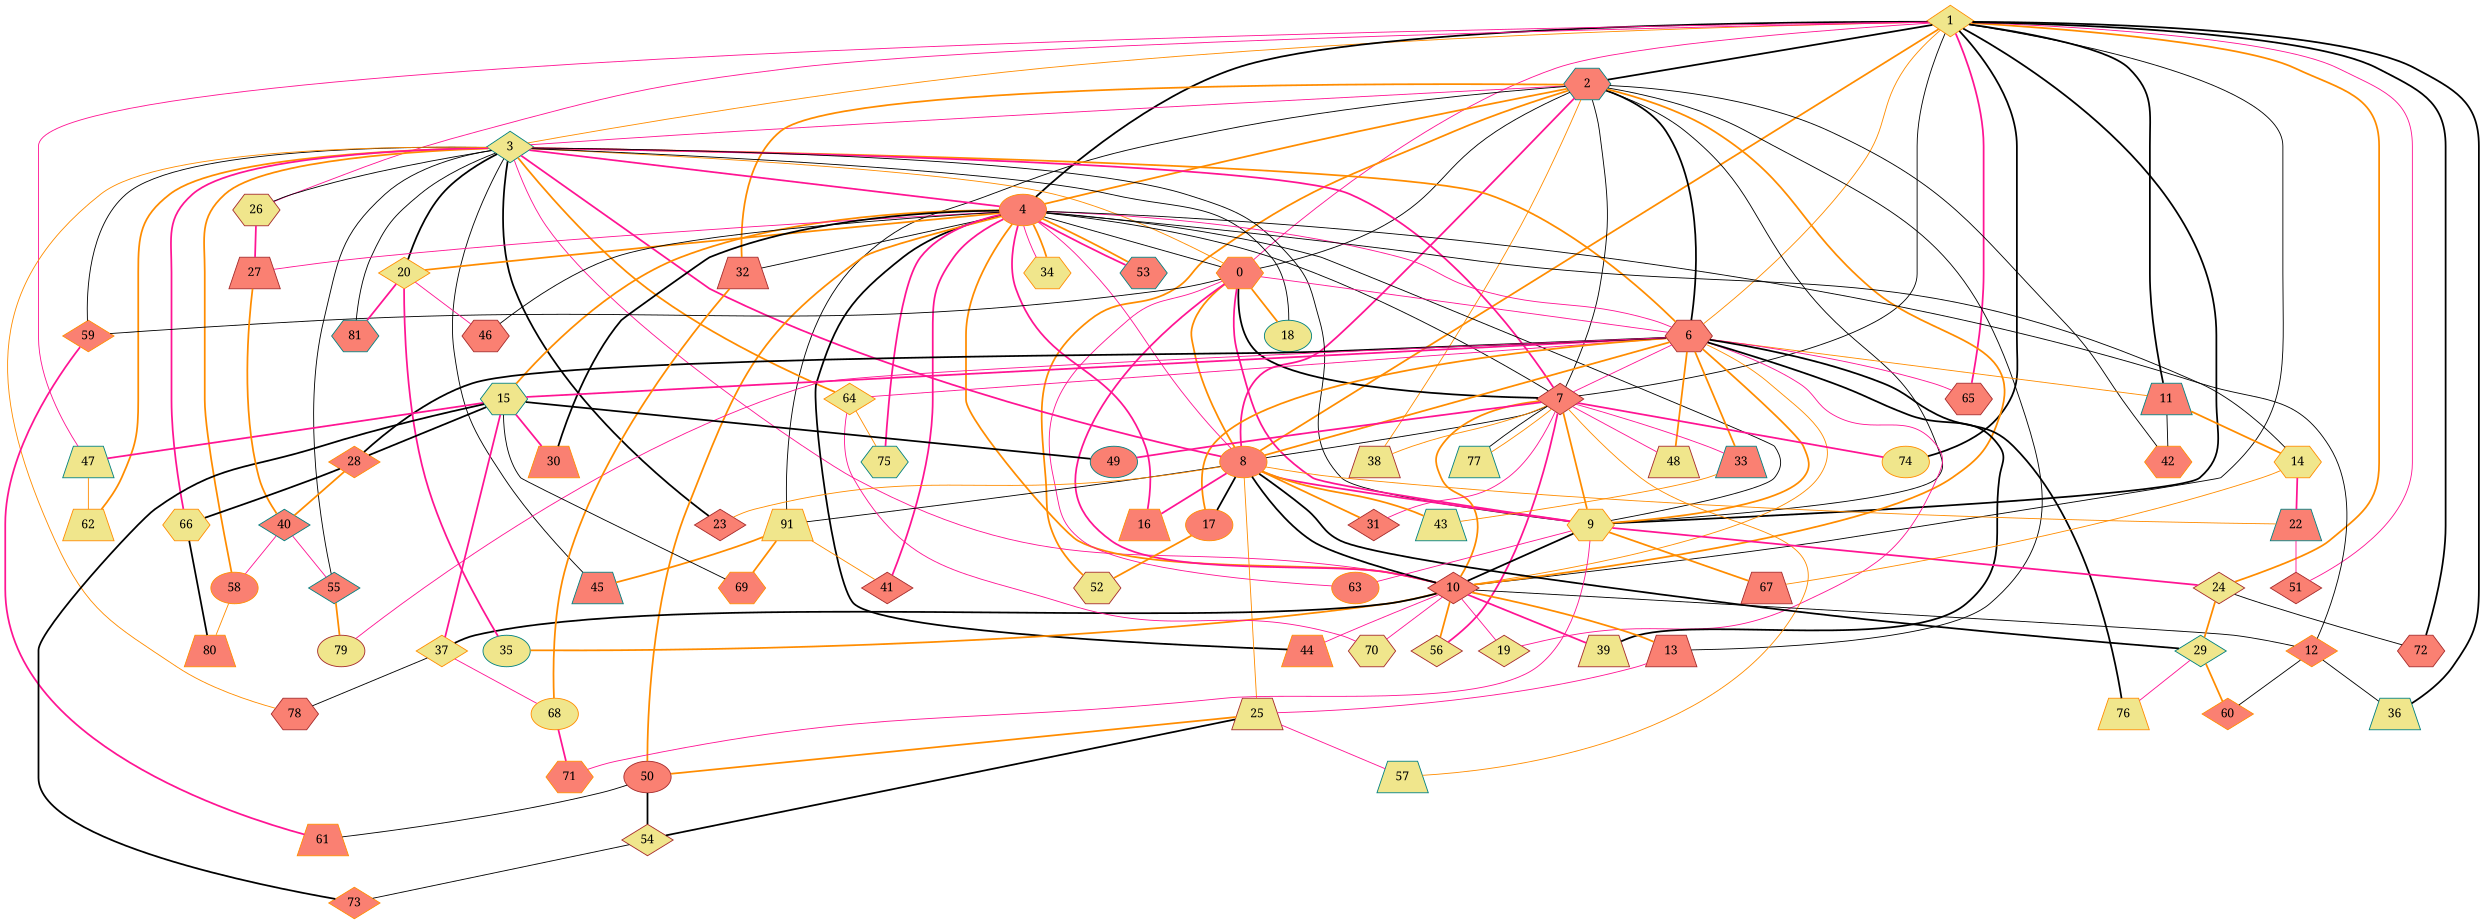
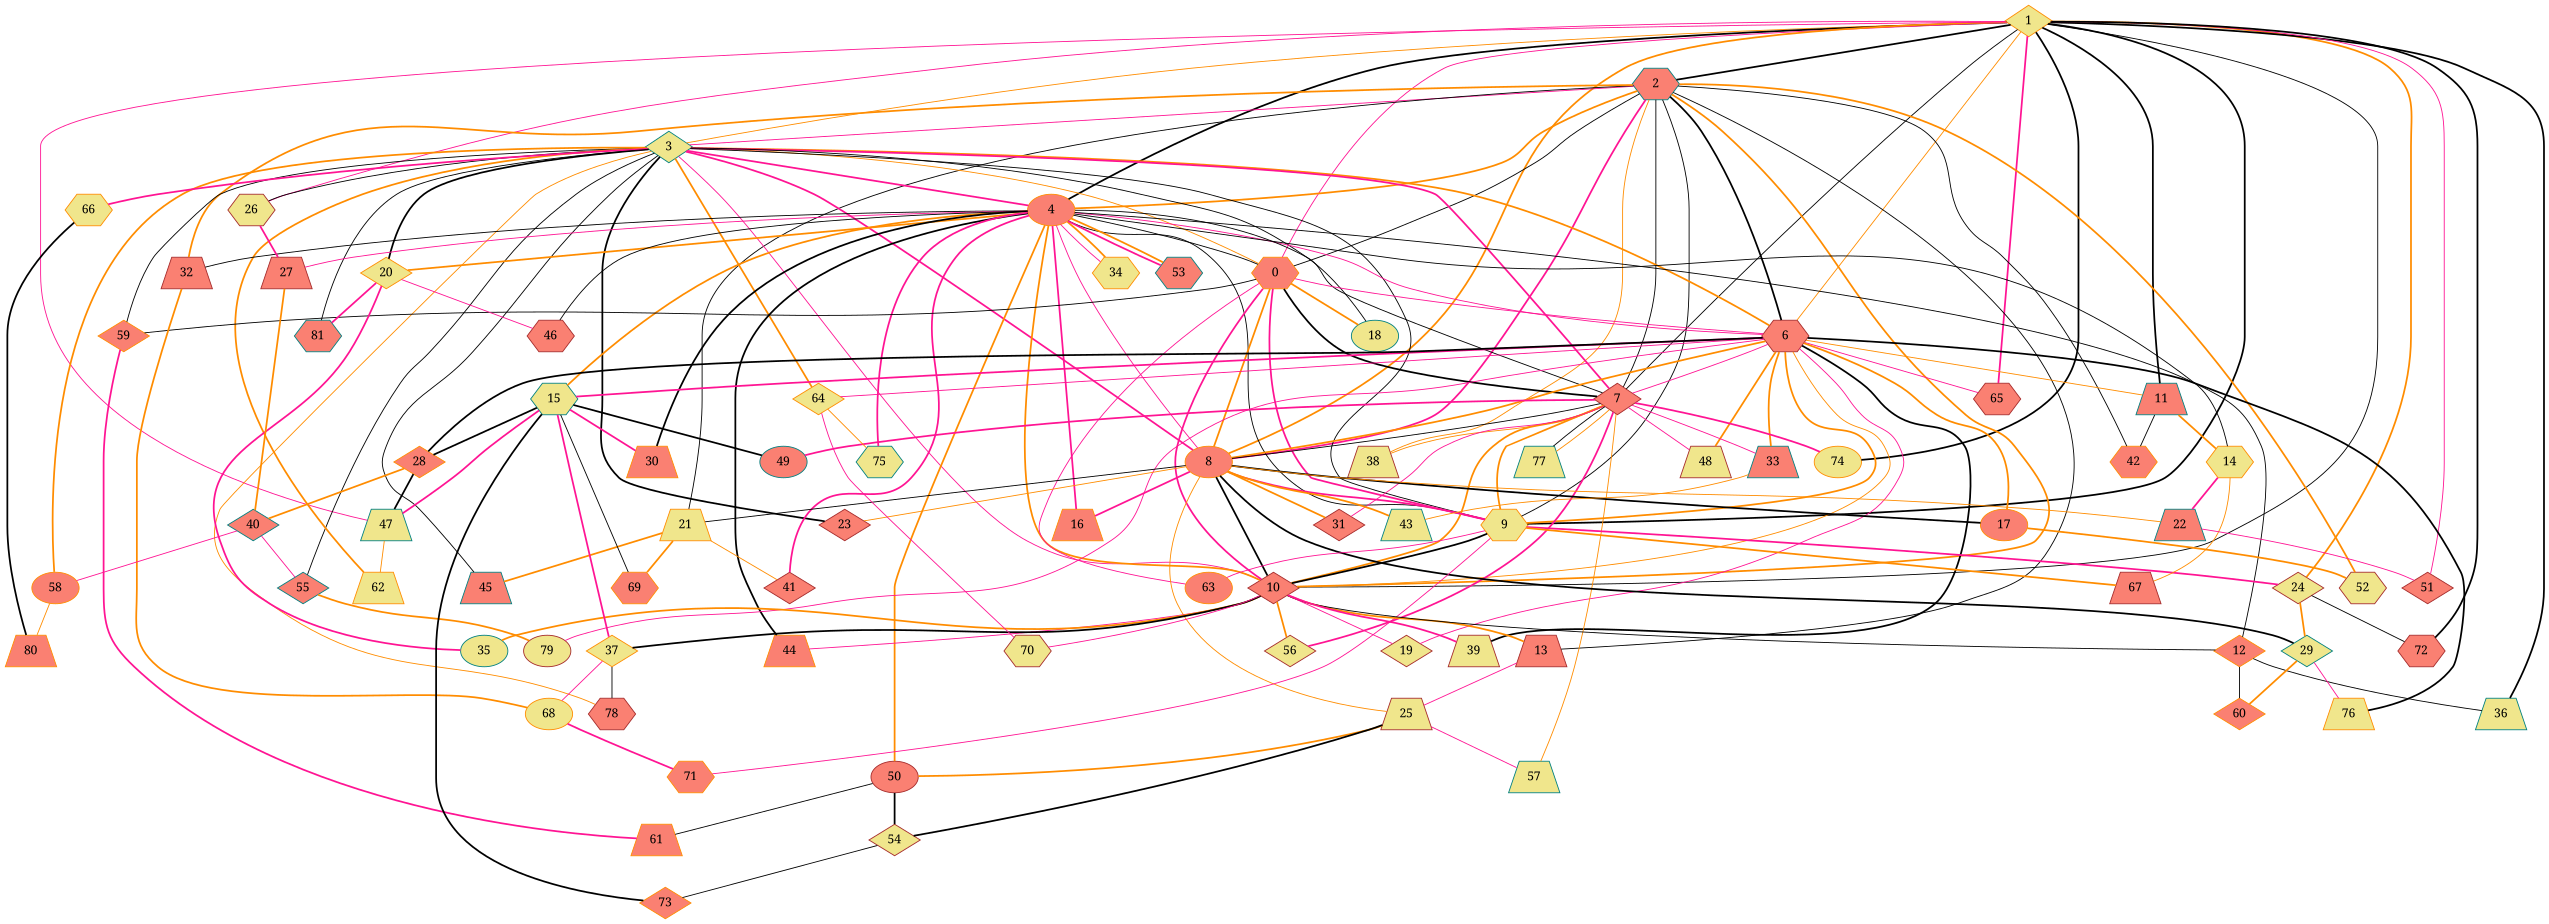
  graph {
    fontname="Noto Serif"
    node [color=darkorange fillcolor=salmon fontname="Noto Serif" shape=trapezium style=filled]
    edge [color=black fontname="Noto Serif" style=bold]
    1 [fillcolor=khaki shape=diamond]
    2 [color=teal shape=hexagon]
    3 [color=teal fillcolor=khaki shape=diamond]
    4 [shape=ellipse]
    n5 [label=0 shape=hexagon]
    6 [color=brown shape=hexagon]
    7 [color=brown shape=diamond]
    8 [shape=ellipse]
    9 [fillcolor=khaki shape=hexagon]
    10 [color=brown shape=diamond]
    11 [color=teal]
    24 [color=brown fillcolor=khaki shape=diamond]
    26 [color=brown fillcolor=khaki shape=hexagon]
    36 [color=teal fillcolor=khaki]
    47 [color=teal fillcolor=khaki]
    51 [color=brown shape=diamond]
    65 [color=brown shape=hexagon]
    72 [color=brown shape=hexagon]
    74 [fillcolor=khaki shape=ellipse]
    13 [color=brown]
-   21 [fillcolor=khaki label=91]
+   21 [fillcolor=khaki]
    32 [color=brown]
    38 [color=brown fillcolor=khaki]
    42 [shape=hexagon]
    52 [color=brown fillcolor=khaki shape=hexagon]
    18 [color=teal fillcolor=khaki shape=ellipse]
    20 [fillcolor=khaki shape=diamond]
    23 [color=brown shape=diamond]
    45 [color=teal]
    55 [color=teal shape=diamond]
    58 [shape=ellipse]
    59 [shape=diamond]
    62 [fillcolor=khaki]
    64 [fillcolor=khaki shape=diamond]
    66 [fillcolor=khaki shape=hexagon]
    78 [color=brown shape=hexagon]
    81 [color=teal shape=hexagon]
    12 [shape=diamond]
    14 [fillcolor=khaki shape=hexagon]
    15 [color=teal fillcolor=khaki shape=hexagon]
    16
    27 [color=brown]
    30
    34 [fillcolor=khaki shape=hexagon]
    41 [color=brown shape=diamond]
    44
    46 [color=brown shape=hexagon]
    50 [color=brown shape=ellipse]
    53 [color=teal shape=hexagon]
    75 [color=teal fillcolor=khaki shape=hexagon]
    63 [shape=ellipse]
    17 [shape=ellipse]
    19 [color=brown fillcolor=khaki shape=diamond]
    28 [shape=diamond]
    33 [color=teal]
    39 [color=brown fillcolor=khaki]
    48 [color=brown fillcolor=khaki]
    76 [fillcolor=khaki]
    79 [color=brown fillcolor=khaki shape=ellipse]
    31 [color=brown shape=diamond]
    49 [color=teal shape=ellipse]
    56 [color=brown fillcolor=khaki shape=diamond]
    57 [color=teal fillcolor=khaki]
    77 [color=teal fillcolor=khaki]
    22 [color=teal]
    25 [color=brown fillcolor=khaki]
    29 [color=teal fillcolor=khaki shape=diamond]
    43 [color=teal fillcolor=khaki]
    67 [color=brown]
    71 [shape=hexagon]
    35 [color=teal fillcolor=khaki shape=ellipse]
    37 [fillcolor=khaki shape=diamond]
    70 [color=brown fillcolor=khaki shape=hexagon]
    69 [shape=hexagon]
    68 [fillcolor=khaki shape=ellipse]
    80
    61
    60 [shape=diamond]
    73 [shape=diamond]
    40 [color=teal shape=diamond]
    54 [color=brown fillcolor=khaki shape=diamond]
    1 -- 2
    1 -- 3 [color=darkorange style=solid]
    1 -- 4
    1 -- n5 [color=deeppink style=solid]
    1 -- 6 [color=darkorange style=solid]
    1 -- 7 [style=solid]
    1 -- 8 [color=darkorange]
    1 -- 9
    1 -- 10 [style=solid]
    1 -- 11
    1 -- 24 [color=darkorange]
    1 -- 26 [color=deeppink style=solid]
    1 -- 36
    1 -- 47 [color=deeppink style=solid]
    1 -- 51 [color=deeppink style=solid]
    1 -- 65 [color=deeppink]
    1 -- 72
    1 -- 74
    2 -- 3 [color=deeppink style=solid]
    2 -- 4 [color=darkorange]
    2 -- n5 [style=solid]
    2 -- 6
    2 -- 7 [style=solid]
    2 -- 8 [color=deeppink]
    2 -- 9 [style=solid]
    2 -- 10 [color=darkorange]
    2 -- 13 [style=solid]
    2 -- 21 [style=solid]
    2 -- 32 [color=darkorange]
    2 -- 38 [color=darkorange style=solid]
    2 -- 42 [style=solid]
    2 -- 52 [color=darkorange]
    3 -- 4 [color=deeppink]
    3 -- n5 [color=darkorange style=solid]
    3 -- 6 [color=darkorange]
    3 -- 7 [color=deeppink]
    3 -- 8 [color=deeppink]
    3 -- 9 [style=solid]
    3 -- 10 [color=deeppink style=solid]
    3 -- 26 [style=solid]
    3 -- 18 [style=solid]
    3 -- 20
    3 -- 23
    3 -- 45 [style=solid]
    3 -- 55 [style=solid]
    3 -- 58 [color=darkorange]
    3 -- 59 [style=solid]
    3 -- 62 [color=darkorange]
    3 -- 64 [color=darkorange]
    3 -- 66 [color=deeppink]
    3 -- 78 [color=darkorange style=solid]
    3 -- 81 [style=solid]
    4 -- n5 [style=solid]
    4 -- 6 [color=deeppink style=solid]
    4 -- 7 [style=solid]
    4 -- 8 [color=deeppink style=solid]
    4 -- 9 [style=solid]
    4 -- 10 [color=darkorange]
    4 -- 32 [style=solid]
    4 -- 20 [color=darkorange]
    4 -- 12 [style=solid]
    4 -- 14 [style=solid]
    4 -- 15 [color=darkorange]
    4 -- 16 [color=deeppink]
    4 -- 27 [color=deeppink style=solid]
    4 -- 30
    4 -- 34 [color=deeppink style=solid]
    4 -- 34 [color=darkorange]
    4 -- 41 [color=deeppink]
    4 -- 44
    4 -- 46 [style=solid]
    4 -- 50 [color=darkorange]
    4 -- 53 [color=deeppink]
    4 -- 53 [color=darkorange]
    4 -- 75 [color=deeppink]
    n5 -- 6 [color=deeppink style=solid]
    n5 -- 7
    n5 -- 8 [color=darkorange]
    n5 -- 9 [color=deeppink]
    n5 -- 10 [color=deeppink]
    n5 -- 18 [color=darkorange]
    n5 -- 59 [style=solid]
    n5 -- 63 [color=deeppink style=solid]
    6 -- 7 [color=deeppink style=solid]
    6 -- 8 [color=darkorange]
    6 -- 9 [color=darkorange]
    6 -- 10 [color=darkorange style=solid]
    6 -- 11 [color=darkorange style=solid]
    6 -- 65 [color=deeppink style=solid]
    6 -- 64 [color=deeppink style=solid]
    6 -- 15 [color=deeppink]
    6 -- 17 [color=darkorange]
    6 -- 19 [color=deeppink style=solid]
    6 -- 28
    6 -- 33 [color=darkorange]
    6 -- 39
    6 -- 48 [color=darkorange]
    6 -- 76
    6 -- 79 [color=deeppink style=solid]
    7 -- 8 [style=solid]
    7 -- 9 [color=darkorange]
    7 -- 10 [color=darkorange]
    7 -- 74 [color=deeppink]
    7 -- 38 [color=darkorange style=solid]
    7 -- 33 [color=deeppink style=solid]
    7 -- 48 [color=deeppink style=solid]
    7 -- 31 [color=deeppink style=solid]
    7 -- 49 [color=deeppink]
    7 -- 56 [color=deeppink]
    7 -- 57 [color=darkorange style=solid]
    7 -- 77 [style=solid]
    7 -- 77 [color=darkorange style=solid]
    8 -- 9 [color=deeppink]
    8 -- 10
    8 -- 21 [style=solid]
    8 -- 23 [color=darkorange style=solid]
    8 -- 16 [color=deeppink]
    8 -- 17
    8 -- 31 [color=darkorange]
    8 -- 22 [color=darkorange style=solid]
    8 -- 25 [color=darkorange style=solid]
    8 -- 29
    8 -- 43 [color=darkorange]
    9 -- 10
    9 -- 24 [color=deeppink]
    9 -- 63 [color=deeppink style=solid]
    9 -- 67 [color=darkorange]
    9 -- 71 [color=deeppink style=solid]
    10 -- 13 [color=darkorange]
    10 -- 12 [style=solid]
    10 -- 44 [color=deeppink style=solid]
    10 -- 19 [color=deeppink style=solid]
    10 -- 39 [color=deeppink]
    10 -- 56 [color=darkorange]
    10 -- 35 [color=darkorange]
    10 -- 37
    10 -- 70 [color=deeppink style=solid]
    11 -- 42 [style=solid]
    11 -- 14 [color=darkorange]
    24 -- 72 [style=solid]
    24 -- 29 [color=darkorange]
    26 -- 27 [color=deeppink]
    47 -- 62 [color=darkorange style=solid]
    13 -- 25 [color=deeppink style=solid]
    21 -- 45 [color=darkorange]
    21 -- 41 [color=darkorange style=solid]
    21 -- 69 [color=darkorange]
    32 -- 68 [color=darkorange]
    20 -- 81 [color=deeppink]
    20 -- 46 [color=deeppink style=solid]
    20 -- 35 [color=deeppink]
    55 -- 79 [color=darkorange]
    58 -- 80 [color=darkorange style=solid]
    59 -- 61 [color=deeppink]
    64 -- 75 [color=darkorange style=solid]
    64 -- 70 [color=deeppink style=solid]
    66 -- 80
    12 -- 36 [style=solid]
    12 -- 60 [style=solid]
    14 -- 22 [color=deeppink]
    14 -- 67 [color=darkorange style=solid]
    15 -- 47 [color=deeppink]
    15 -- 30 [color=deeppink]
    15 -- 28
    15 -- 49
    15 -- 37 [color=deeppink]
    15 -- 69 [style=solid]
    15 -- 73
    27 -- 40 [color=darkorange]
    50 -- 61 [style=solid]
    50 -- 54
    17 -- 52 [color=darkorange]
-   28 -- 66
+   28 -- 47
    28 -- 40 [color=darkorange]
    33 -- 43 [color=darkorange style=solid]
    22 -- 51 [color=deeppink style=solid]
    25 -- 50 [color=darkorange]
    25 -- 57 [color=deeppink style=solid]
    25 -- 54
    29 -- 76 [color=deeppink style=solid]
    29 -- 60 [color=darkorange]
    37 -- 78 [style=solid]
    37 -- 68 [color=deeppink style=solid]
    68 -- 71 [color=deeppink]
    40 -- 55 [color=deeppink style=solid]
    40 -- 58 [color=deeppink style=solid]
    54 -- 73 [style=solid]
  }
